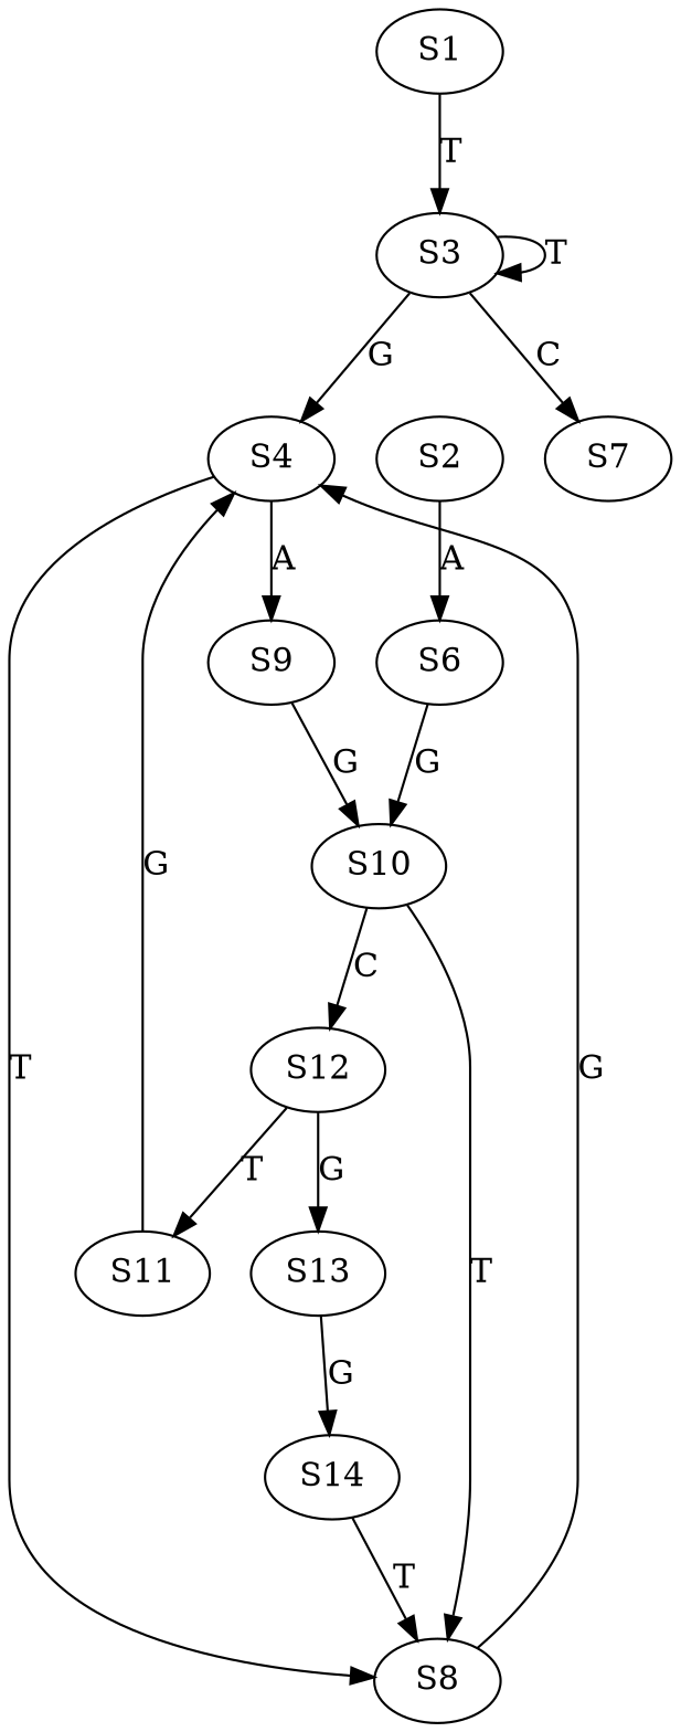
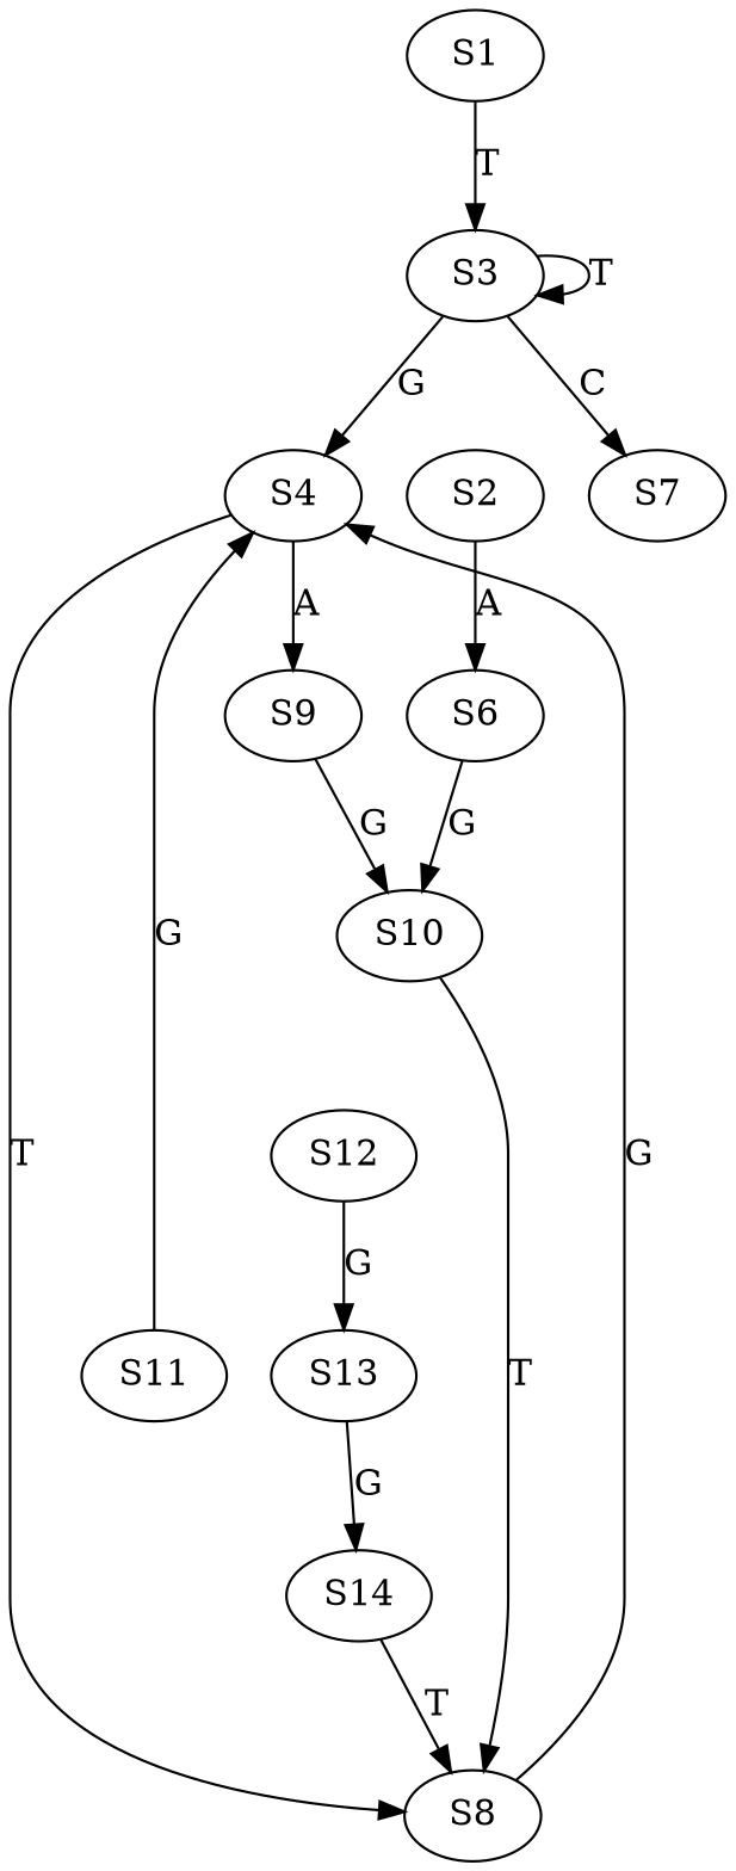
  strict digraph {
    S1
    S3
    S2
    S6
    S4
    S7
    S8
    S9
    S10
    S12
    S11
    S13
    S14
    S1 -> S3 [label=T]
    S3 -> S3 [label=T]
    S3 -> S4 [label=G]
    S3 -> S7 [label=C]
    S2 -> S6 [label=A]
    S6 -> S10 [label=G]
    S4 -> S8 [label=T]
    S4 -> S9 [label=A]
    S8 -> S4 [label=G]
    S9 -> S10 [label=G]
    S10 -> S8 [label=T]
-   S10 -> S12 [label=C]
-   S12 -> S11 [label=T]
    S12 -> S13 [label=G]
    S11 -> S4 [label=G]
    S13 -> S14 [label=G]
    S14 -> S8 [label=T]
  }
